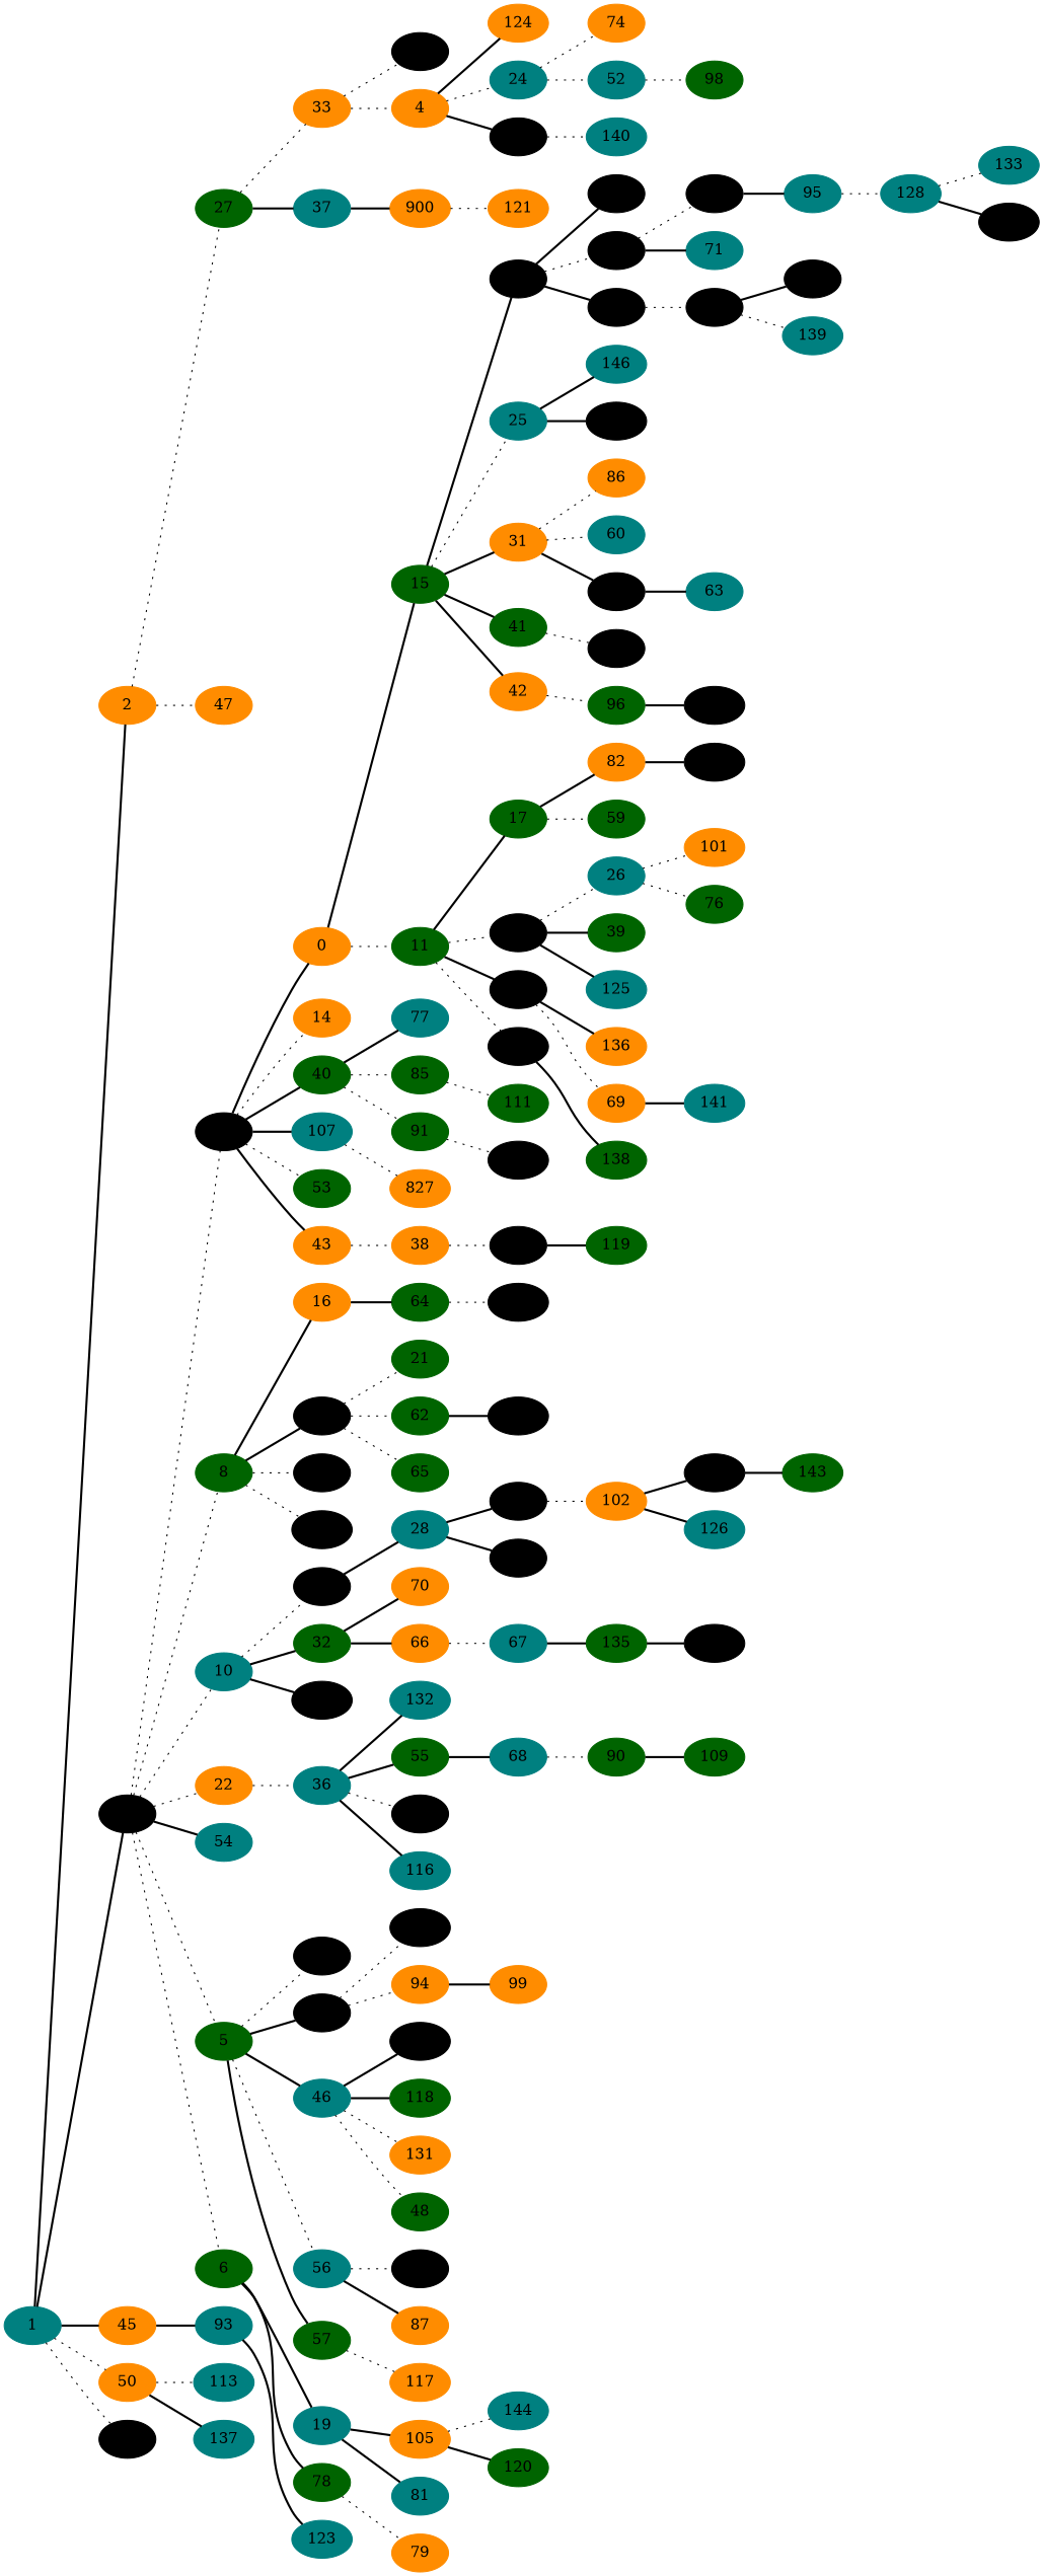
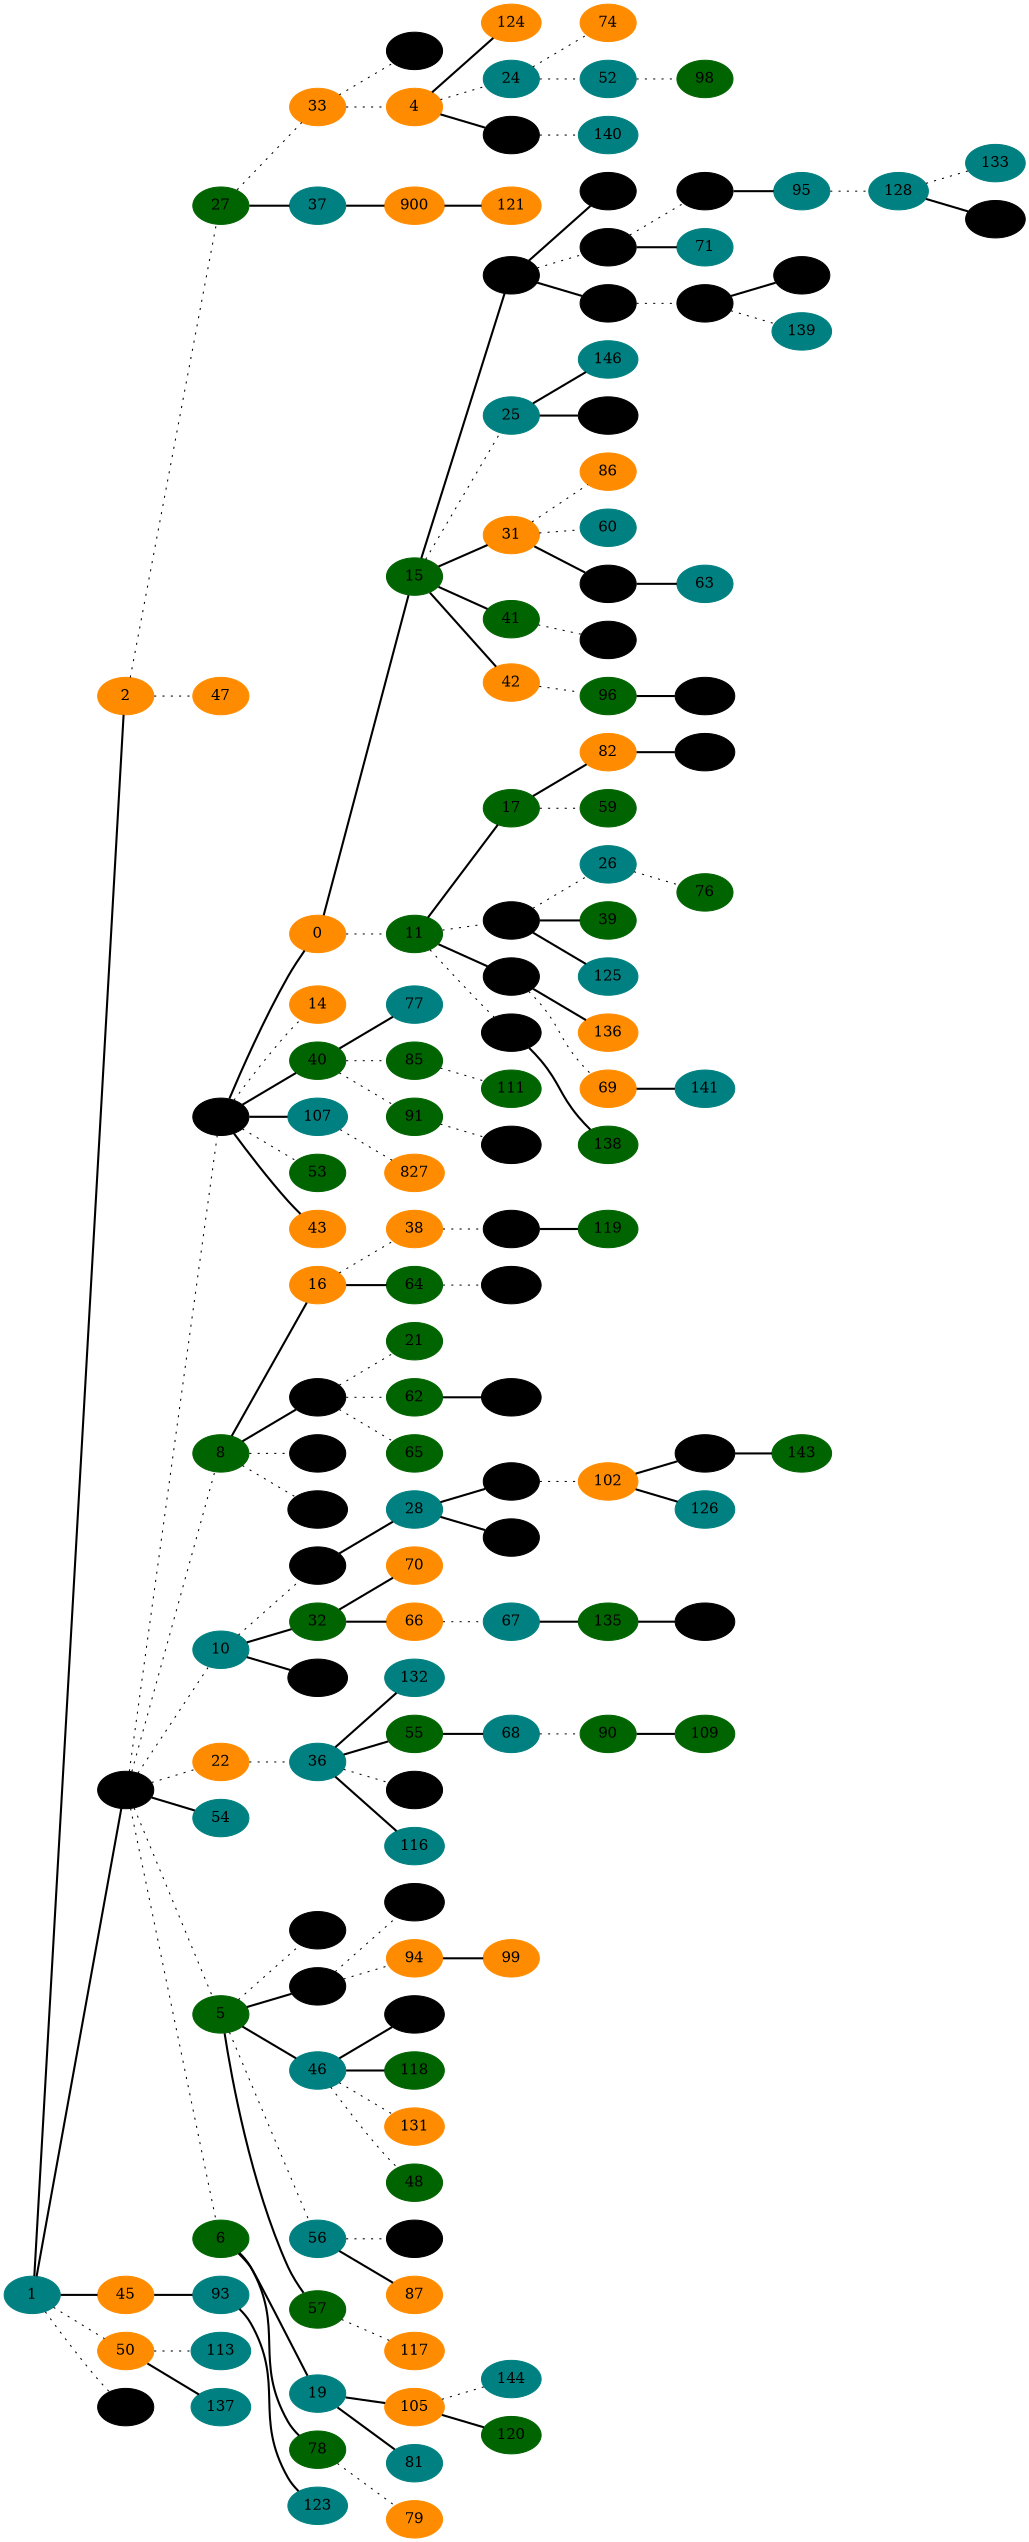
  graph {
    rankdir=LR
    node [color=black style=filled]
    edge [style=bold]
    1 [color=teal]
    2 [color=darkorange]
    3
    45 [color=darkorange]
    50 [color=darkorange]
    51
    27 [color=darkgreen]
    47 [color=darkorange]
    5 [color=darkgreen]
    6 [color=darkgreen]
    7
    8 [color=darkgreen]
    10 [color=teal]
    22 [color=darkorange]
    54 [color=teal]
    93 [color=teal]
    113 [color=teal]
    137 [color=teal]
    4 [color=darkorange]
    24 [color=teal]
    84
    124 [color=darkorange]
    33 [color=darkorange]
    37 [color=teal]
    30
    44
    46 [color=teal]
    56 [color=teal]
    57 [color=darkgreen]
    19 [color=teal]
    78 [color=darkgreen]
    n32 [color=darkorange label=0]
    14 [color=darkorange]
    40 [color=darkgreen]
    43 [color=darkorange]
    53 [color=darkgreen]
    107 [color=teal]
    13
    16 [color=darkorange]
    49
    115
    12
    32 [color=darkgreen]
    122
    36 [color=teal]
    52 [color=teal]
    74 [color=darkorange]
    140 [color=teal]
    94 [color=darkorange]
    129
    48 [color=darkgreen]
    104
    118 [color=darkgreen]
    131 [color=darkorange]
    87 [color=darkorange]
    92
    117 [color=darkorange]
    81 [color=teal]
    105 [color=darkorange]
    79 [color=darkorange]
    11 [color=darkgreen]
    15 [color=darkgreen]
    77 [color=teal]
    85 [color=darkgreen]
    91 [color=darkgreen]
    n66 [color=darkorange label=827]
    21 [color=darkgreen]
    62 [color=darkgreen]
    65 [color=darkgreen]
    38 [color=darkorange]
    64 [color=darkgreen]
    17 [color=darkgreen]
    18
    29
    112
    20
    25 [color=teal]
    31 [color=darkorange]
    41 [color=darkgreen]
    42 [color=darkorange]
    28 [color=teal]
    66 [color=darkorange]
    70 [color=darkorange]
    59 [color=darkgreen]
    82 [color=darkorange]
    26 [color=teal]
    39 [color=darkgreen]
    125 [color=teal]
    69 [color=darkorange]
    136 [color=darkorange]
    138 [color=darkgreen]
    72
    75
    110
    23
    34
    83
    108
    146 [color=teal]
    60 [color=teal]
    61
    86 [color=darkorange]
    73
    96 [color=darkgreen]
    58
    103
    114
    76 [color=darkgreen]
-   101 [color=darkorange]
    120 [color=darkgreen]
    144 [color=teal]
    35
    71 [color=teal]
    88
    55 [color=darkgreen]
    80
    116 [color=teal]
    132 [color=teal]
    95 [color=teal]
    98 [color=darkgreen]
    97
    n122 [color=darkorange label=900]
    102 [color=darkorange]
    141 [color=teal]
    63 [color=teal]
    67 [color=teal]
    89
    139 [color=teal]
    128 [color=teal]
    68 [color=teal]
    121 [color=darkorange]
    119 [color=darkgreen]
    111 [color=darkgreen]
    134
    130
    99 [color=darkorange]
    123 [color=teal]
    90 [color=darkgreen]
    135 [color=darkgreen]
    145
    109 [color=darkgreen]
    106
    126 [color=teal]
    133 [color=teal]
    142
    143 [color=darkgreen]
    1 -- 2
    1 -- 3
    1 -- 45
    1 -- 50 [style=dotted]
    1 -- 51 [style=dotted]
    2 -- 27 [style=dotted]
    2 -- 47 [style=dotted]
    3 -- 5 [style=dotted]
    3 -- 6 [style=dotted]
    3 -- 7 [style=dotted]
    3 -- 8 [style=dotted]
    3 -- 10 [style=dotted]
    3 -- 22 [style=dotted]
    3 -- 54
    45 -- 93
    50 -- 113 [style=dotted]
    50 -- 137
    27 -- 33 [style=dotted]
    27 -- 37
    5 -- 30 [style=dotted]
    5 -- 44
    5 -- 46
    5 -- 56 [style=dotted]
    5 -- 57
    6 -- 19
    6 -- 78
    7 -- n32
    7 -- 14 [style=dotted]
    7 -- 40
    7 -- 43
    7 -- 53 [style=dotted]
    7 -- 107
    8 -- 13
    8 -- 16
    8 -- 49 [style=dotted]
    8 -- 115 [style=dotted]
    10 -- 12 [style=dotted]
    10 -- 32
    10 -- 122
    22 -- 36 [style=dotted]
    93 -- 123
    4 -- 24 [style=dotted]
    4 -- 84
    4 -- 124
    24 -- 52 [style=dotted]
    24 -- 74 [style=dotted]
    84 -- 140 [style=dotted]
    33 -- 4 [style=dotted]
    33 -- 97 [style=dotted]
    37 -- n122
    44 -- 94 [style=dotted]
    44 -- 129 [style=dotted]
    46 -- 48 [style=dotted]
    46 -- 104
    46 -- 118
    46 -- 131 [style=dotted]
    56 -- 87
    56 -- 92 [style=dotted]
    57 -- 117 [style=dotted]
    19 -- 81
    19 -- 105
    78 -- 79 [style=dotted]
    n32 -- 11 [style=dotted]
    n32 -- 15
    40 -- 77
    40 -- 85 [style=dotted]
    40 -- 91 [style=dotted]
    107 -- n66 [style=dotted]
    13 -- 21 [style=dotted]
    13 -- 62 [style=dotted]
    13 -- 65 [style=dotted]
-   43 -- 38 [style=dotted]
+   16 -- 38 [style=dotted]
    16 -- 64
    12 -- 28
    32 -- 66
    32 -- 70
    36 -- 55
    36 -- 80 [style=dotted]
    36 -- 116
    36 -- 132
    52 -- 98 [style=dotted]
    94 -- 99
    105 -- 120
    105 -- 144 [style=dotted]
    11 -- 17
    11 -- 18 [style=dotted]
    11 -- 29
    11 -- 112 [style=dotted]
    15 -- 20
    15 -- 25 [style=dotted]
    15 -- 31
    15 -- 41
    15 -- 42
    85 -- 111 [style=dotted]
    91 -- 134 [style=dotted]
    62 -- 110
    38 -- 58 [style=dotted]
    64 -- 103 [style=dotted]
    17 -- 59 [style=dotted]
    17 -- 82
    18 -- 26 [style=dotted]
    18 -- 39
    18 -- 125
    29 -- 69 [style=dotted]
    29 -- 136
    112 -- 138
    20 -- 23 [style=dotted]
    20 -- 34
    20 -- 83
    25 -- 108
    25 -- 146
    31 -- 60 [style=dotted]
    31 -- 61
    31 -- 86 [style=dotted]
    41 -- 73 [style=dotted]
    42 -- 96 [style=dotted]
    28 -- 72
    28 -- 75
    66 -- 67 [style=dotted]
    82 -- 114
    26 -- 76 [style=dotted]
-   26 -- 101 [style=dotted]
    69 -- 141
    75 -- 102 [style=dotted]
    23 -- 35 [style=dotted]
    23 -- 71
    34 -- 88 [style=dotted]
    61 -- 63
    96 -- 130
    58 -- 119
    35 -- 95
    88 -- 89
    88 -- 139 [style=dotted]
    55 -- 68
    95 -- 128 [style=dotted]
-   n122 -- 121 [style=dotted]
+   n122 -- 121
    102 -- 106
    102 -- 126
    67 -- 135
    128 -- 133 [style=dotted]
    128 -- 142
    68 -- 90 [style=dotted]
    90 -- 109
    135 -- 145
    106 -- 143
  }
